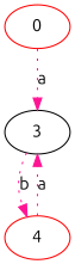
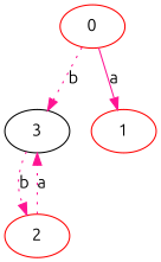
  strict digraph {
    fontname=Ubuntu
    node [color=red fontname=Ubuntu]
    edge [color=deeppink fontname=Ubuntu style=dotted]
    3 [color=black]
-   4
+   4 [label=2]
    0
+   1
    3 -> 4 [label=b]
    4 -> 3 [label=a]
-   0 -> 3 [label=a]
+   0 -> 3 [label=b]
+   0 -> 1 [label=a style=solid]
  }
